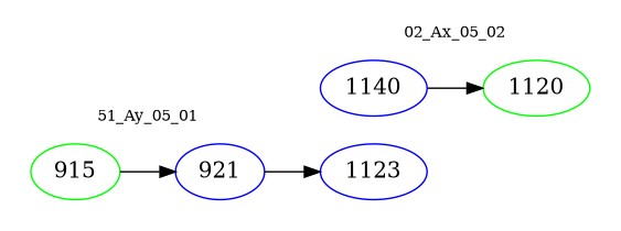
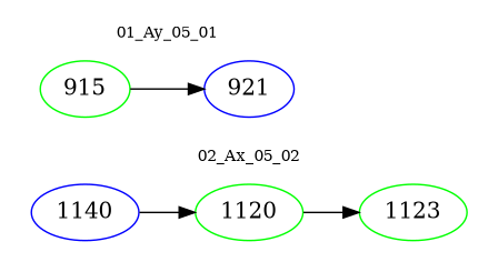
  digraph {
    rankdir=LR
    node [color=blue]
    edge [color=black]
    n1 [label=1140]
    n2 [color=green label=1120]
-   n3 [label=1123]
+   n3 [color=green label=1123]
    n4 [color=green label=915]
    n5 [label=921]
    subgraph cluster_1 {
      color=white
      fontsize=10
      label="02_Ax_05_02"
      n1
      n2
      n3
    }
    subgraph cluster_2 {
      color=white
      fontsize=10
-     label="51_Ay_05_01"
+     label="01_Ay_05_01"
      n4
      n5
    }
    n1 -> n2
-   n5 -> n3
+   n2 -> n3
    n4 -> n5
  }
